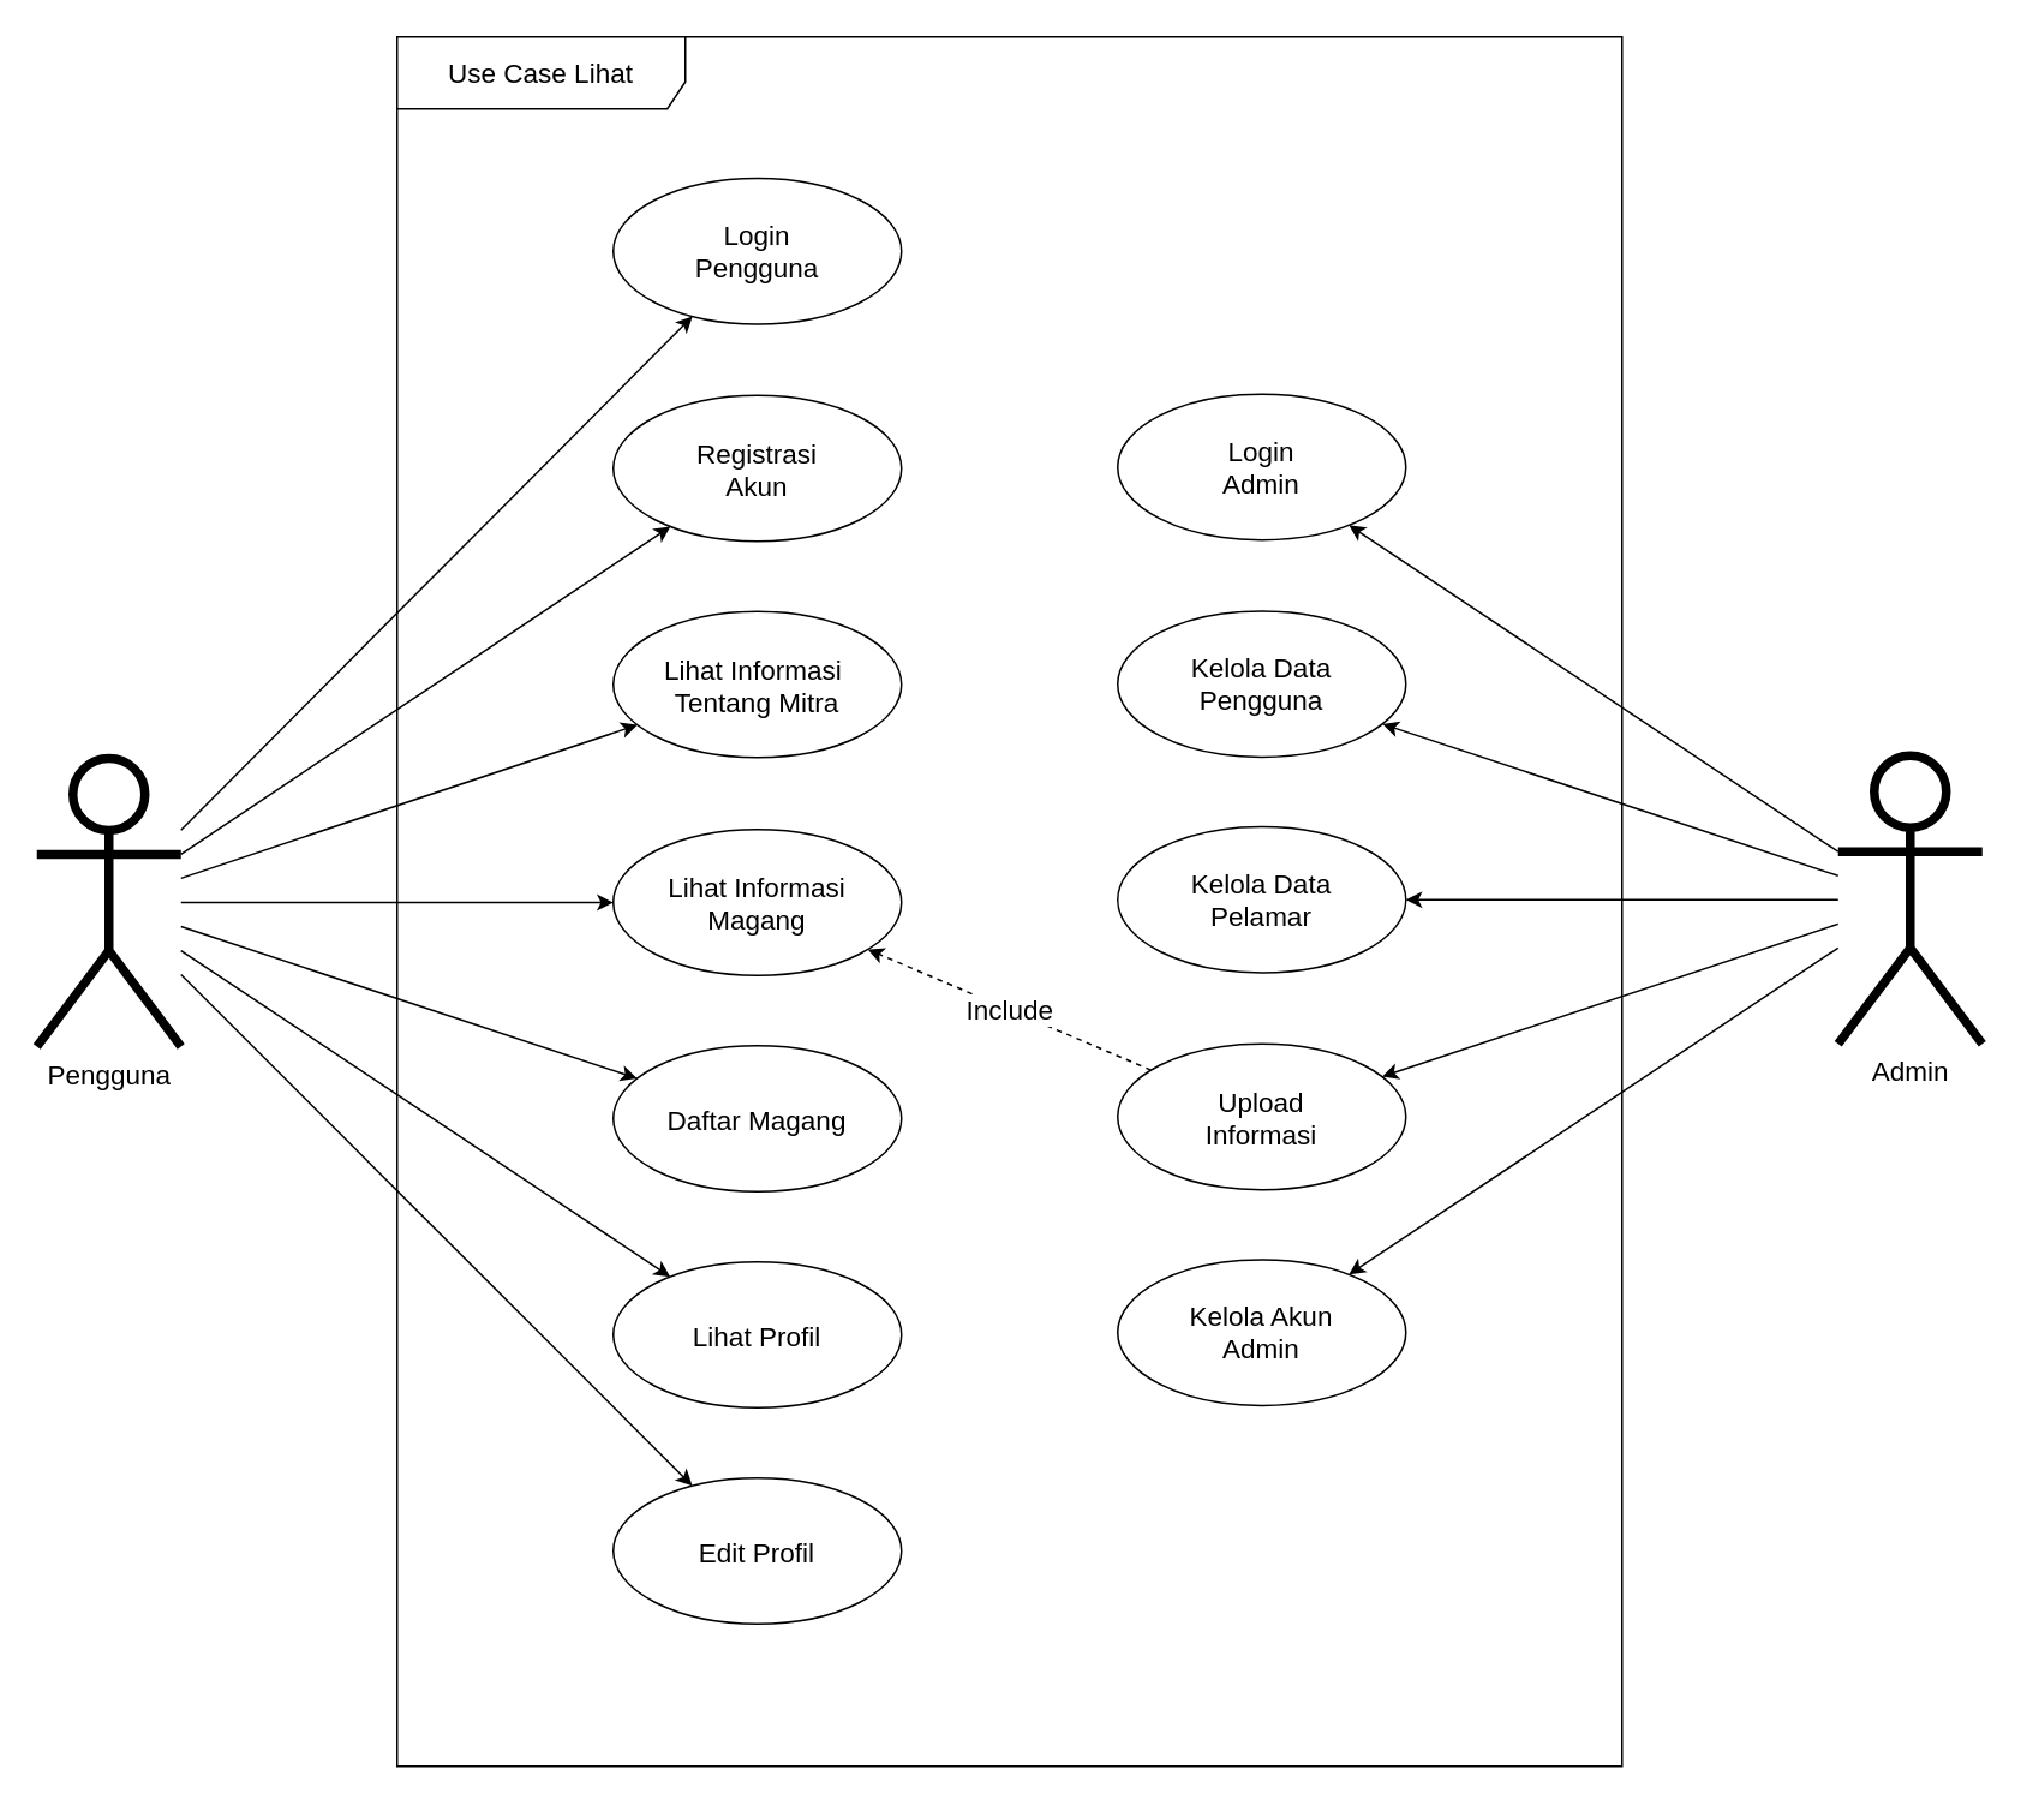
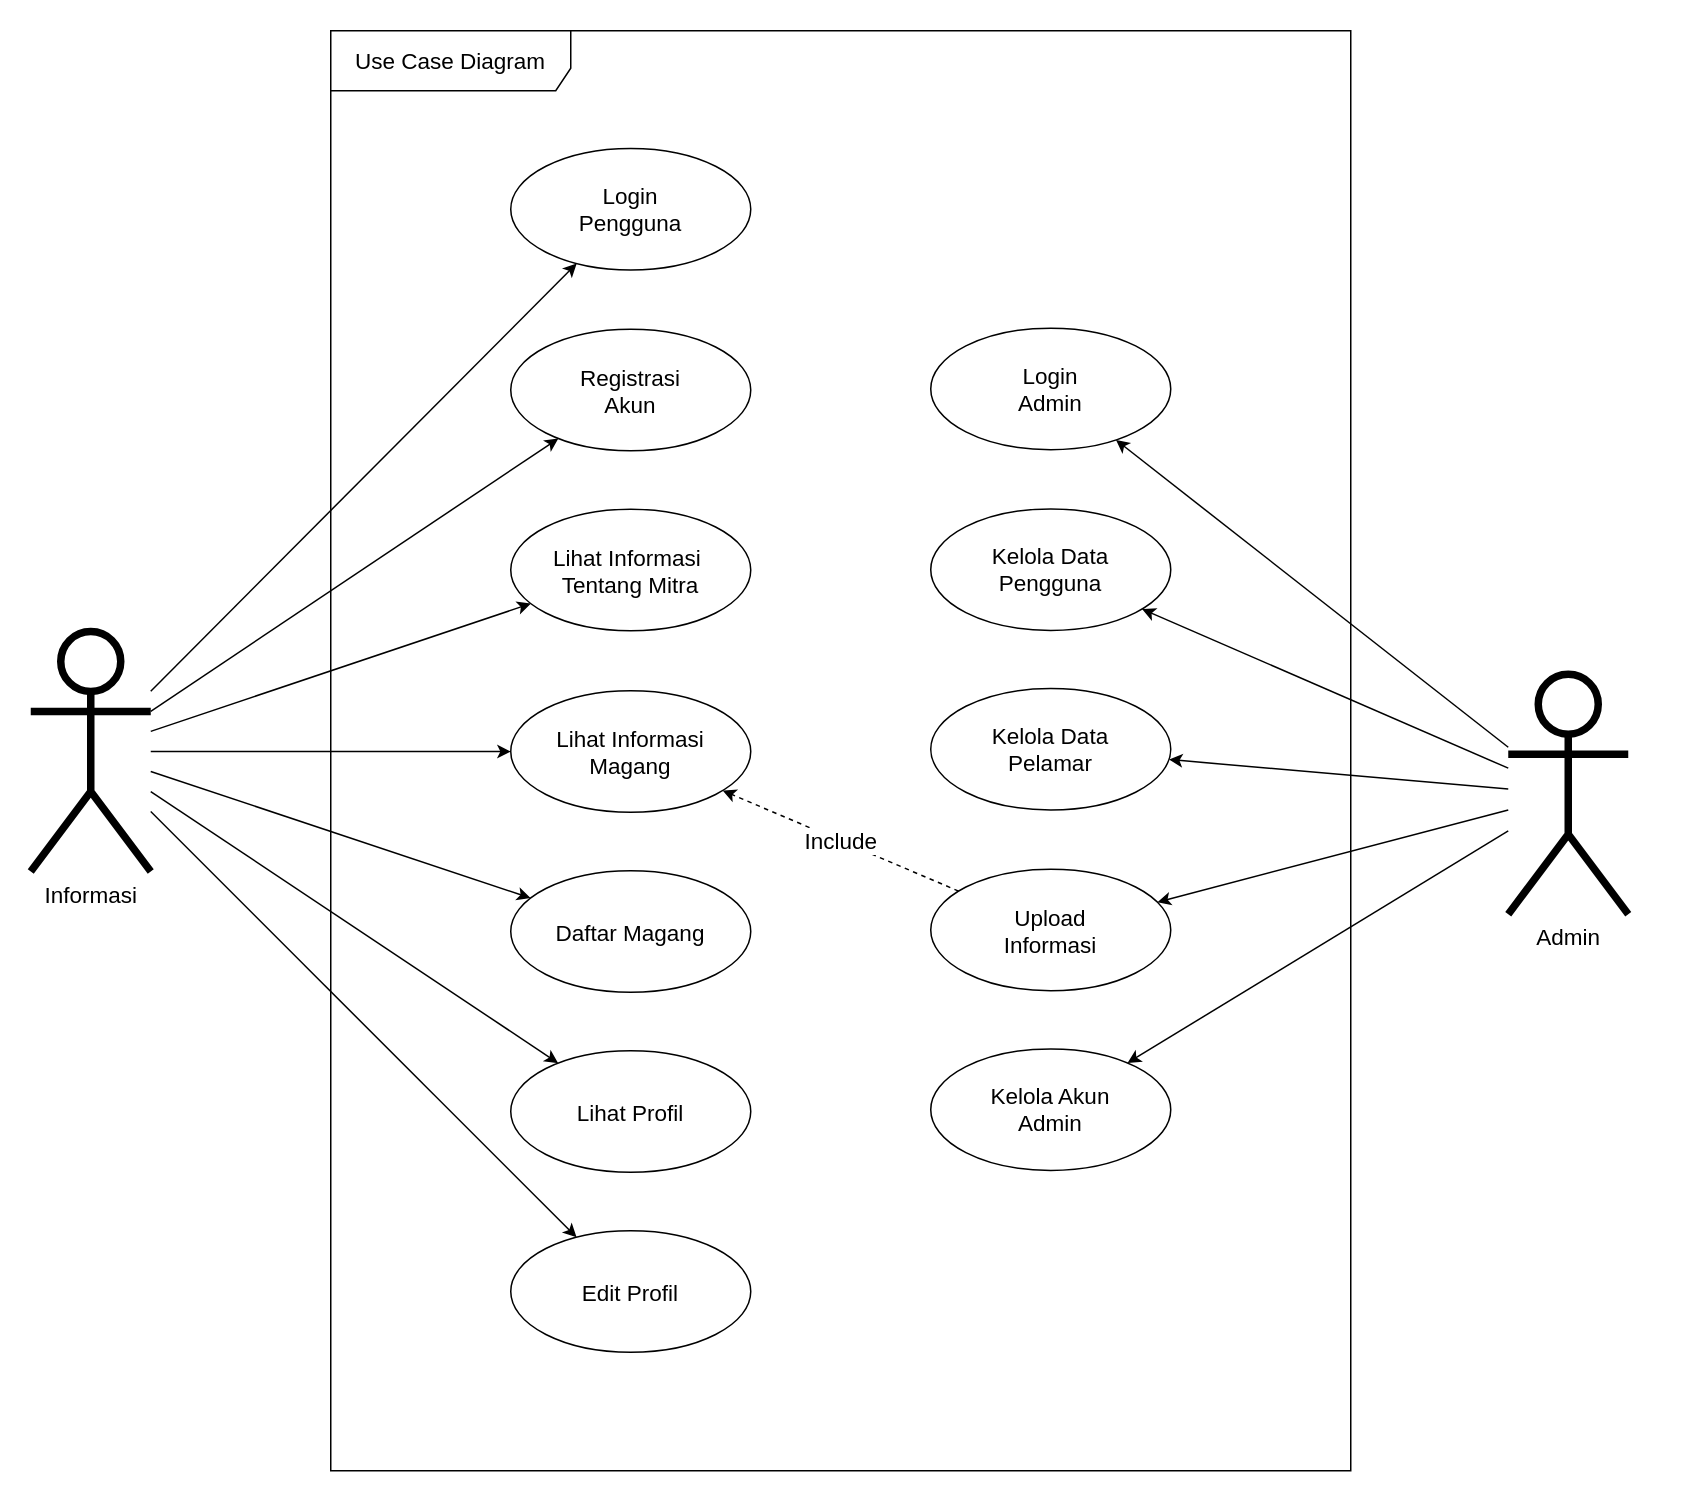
  <mxCell id="0" />
  <mxCell id="1" parent="0" />
- <mxCell id="2" value="&lt;font style=&quot;font-size: 15px;&quot;&gt;Pengguna&lt;/font&gt;" style="shape=umlActor;verticalLabelPosition=bottom;verticalAlign=top;html=1;outlineConnect=0;strokeWidth=5;" parent="1" vertex="1"><mxGeometry x="20" y="420.5" width="80" height="160" as="geometry" /></mxCell>
- <mxCell id="3" value="&lt;font style=&quot;font-size: 15px;&quot;&gt;Admin&lt;/font&gt;" style="shape=umlActor;verticalLabelPosition=bottom;verticalAlign=top;html=1;outlineConnect=0;strokeWidth=5;" parent="1" vertex="1"><mxGeometry x="1020" y="419" width="80" height="160" as="geometry" /></mxCell>
+ <mxCell id="2" value="&lt;font style=&quot;font-size: 15px;&quot;&gt;Informasi&lt;/font&gt;" style="shape=umlActor;verticalLabelPosition=bottom;verticalAlign=top;html=1;outlineConnect=0;strokeWidth=5;" parent="1" vertex="1"><mxGeometry x="20" y="420.5" width="80" height="160" as="geometry" /></mxCell>
+ <mxCell id="3" value="&lt;font style=&quot;font-size: 15px;&quot;&gt;Admin&lt;/font&gt;" style="shape=umlActor;verticalLabelPosition=bottom;verticalAlign=top;html=1;outlineConnect=0;strokeWidth=5;" parent="1" vertex="1"><mxGeometry x="1005" y="449" width="80" height="160" as="geometry" /></mxCell>
  <mxCell id="4" value="Login&lt;div style=&quot;font-size: 15px;&quot;&gt;Pengguna&lt;/div&gt;" style="ellipse;whiteSpace=wrap;html=1;strokeWidth=1;fontSize=15;" parent="1" vertex="1"><mxGeometry x="340" y="98.5" width="160" height="81" as="geometry" /></mxCell>
  <mxCell id="5" value="Lihat Informasi&amp;nbsp;&lt;div&gt;Tentang Mitra&lt;/div&gt;" style="ellipse;whiteSpace=wrap;html=1;strokeWidth=1;fontSize=15;" parent="1" vertex="1"><mxGeometry x="340" y="339" width="160" height="81" as="geometry" /></mxCell>
  <mxCell id="6" value="Lihat Informasi&lt;div&gt;&lt;span style=&quot;background-color: initial;&quot;&gt;Magang&lt;/span&gt;&lt;/div&gt;" style="ellipse;whiteSpace=wrap;html=1;strokeWidth=1;fontSize=15;" parent="1" vertex="1"><mxGeometry x="340" y="460" width="160" height="81" as="geometry" /></mxCell>
  <mxCell id="7" value="Registrasi&lt;div&gt;Akun&lt;/div&gt;" style="ellipse;whiteSpace=wrap;html=1;strokeWidth=1;fontSize=15;" parent="1" vertex="1"><mxGeometry x="340" y="219" width="160" height="81" as="geometry" /></mxCell>
  <mxCell id="8" value="Lihat Profil" style="ellipse;whiteSpace=wrap;html=1;strokeWidth=1;fontSize=15;" parent="1" vertex="1"><mxGeometry x="340" y="700" width="160" height="81" as="geometry" /></mxCell>
  <mxCell id="9" value="Daftar Magang" style="ellipse;whiteSpace=wrap;html=1;strokeWidth=1;fontSize=15;" parent="1" vertex="1"><mxGeometry x="340" y="580" width="160" height="81" as="geometry" /></mxCell>
  <mxCell id="10" value="Login&lt;div style=&quot;font-size: 15px;&quot;&gt;Admin&lt;/div&gt;" style="ellipse;whiteSpace=wrap;html=1;strokeWidth=1;fontSize=15;" parent="1" vertex="1"><mxGeometry x="620" y="218.25" width="160" height="81" as="geometry" /></mxCell>
  <mxCell id="11" value="Edit Profil" style="ellipse;whiteSpace=wrap;html=1;strokeWidth=1;fontSize=15;" parent="1" vertex="1"><mxGeometry x="340" y="820" width="160" height="81" as="geometry" /></mxCell>
  <mxCell id="12" value="Kelola Data&lt;div&gt;Pengguna&lt;/div&gt;" style="ellipse;whiteSpace=wrap;html=1;strokeWidth=1;fontSize=15;" parent="1" vertex="1"><mxGeometry x="620" y="338.75" width="160" height="81" as="geometry" /></mxCell>
  <mxCell id="13" value="Kelola Data&lt;div&gt;Pelamar&lt;/div&gt;" style="ellipse;whiteSpace=wrap;html=1;strokeWidth=1;fontSize=15;" parent="1" vertex="1"><mxGeometry x="620" y="458.5" width="160" height="81" as="geometry" /></mxCell>
  <mxCell id="14" value="Upload&lt;div&gt;Informasi&lt;/div&gt;" style="ellipse;whiteSpace=wrap;html=1;strokeWidth=1;fontSize=15;" parent="1" vertex="1"><mxGeometry x="620" y="579" width="160" height="81" as="geometry" /></mxCell>
  <mxCell id="15" value="Kelola Akun&lt;div&gt;Admin&lt;/div&gt;" style="ellipse;whiteSpace=wrap;html=1;strokeWidth=1;fontSize=15;" parent="1" vertex="1"><mxGeometry x="620" y="698.75" width="160" height="81" as="geometry" /></mxCell>
  <mxCell id="16" value="" style="endArrow=classic;html=1;rounded=0;strokeWidth=1;" parent="1" source="3" target="10" edge="1"><mxGeometry width="50" height="50" relative="1" as="geometry"><mxPoint x="590" y="460" as="sourcePoint" /><mxPoint x="640" y="410" as="targetPoint" /></mxGeometry></mxCell>
  <mxCell id="17" value="" style="endArrow=classic;html=1;rounded=0;strokeWidth=1;" parent="1" source="2" target="4" edge="1"><mxGeometry width="50" height="50" relative="1" as="geometry"><mxPoint x="640" y="470" as="sourcePoint" /><mxPoint x="690" y="420" as="targetPoint" /></mxGeometry></mxCell>
  <mxCell id="18" value="" style="endArrow=classic;html=1;rounded=0;strokeWidth=1;" parent="1" source="2" target="7" edge="1"><mxGeometry width="50" height="50" relative="1" as="geometry"><mxPoint x="650" y="480" as="sourcePoint" /><mxPoint x="700" y="430" as="targetPoint" /></mxGeometry></mxCell>
  <mxCell id="19" value="" style="endArrow=classic;html=1;rounded=0;strokeWidth=1;" parent="1" source="2" target="5" edge="1"><mxGeometry width="50" height="50" relative="1" as="geometry"><mxPoint x="660" y="490" as="sourcePoint" /><mxPoint x="710" y="440" as="targetPoint" /></mxGeometry></mxCell>
  <mxCell id="20" value="" style="endArrow=classic;html=1;rounded=0;strokeWidth=1;" parent="1" source="2" target="6" edge="1"><mxGeometry width="50" height="50" relative="1" as="geometry"><mxPoint x="670" y="500" as="sourcePoint" /><mxPoint x="720" y="450" as="targetPoint" /></mxGeometry></mxCell>
  <mxCell id="21" value="" style="endArrow=classic;html=1;rounded=0;strokeWidth=1;" parent="1" source="2" target="9" edge="1"><mxGeometry width="50" height="50" relative="1" as="geometry"><mxPoint x="680" y="510" as="sourcePoint" /><mxPoint x="730" y="460" as="targetPoint" /></mxGeometry></mxCell>
  <mxCell id="22" value="" style="endArrow=classic;html=1;rounded=0;strokeWidth=1;" parent="1" source="2" target="8" edge="1"><mxGeometry width="50" height="50" relative="1" as="geometry"><mxPoint x="690" y="520" as="sourcePoint" /><mxPoint x="740" y="470" as="targetPoint" /></mxGeometry></mxCell>
  <mxCell id="23" value="" style="endArrow=classic;html=1;rounded=0;strokeWidth=1;" parent="1" source="2" target="11" edge="1"><mxGeometry width="50" height="50" relative="1" as="geometry"><mxPoint x="700" y="530" as="sourcePoint" /><mxPoint x="750" y="480" as="targetPoint" /></mxGeometry></mxCell>
  <mxCell id="24" value="" style="endArrow=classic;html=1;rounded=0;strokeWidth=1;" parent="1" source="3" target="12" edge="1"><mxGeometry width="50" height="50" relative="1" as="geometry"><mxPoint x="670" y="540" as="sourcePoint" /><mxPoint x="720" y="490" as="targetPoint" /></mxGeometry></mxCell>
  <mxCell id="25" value="" style="endArrow=classic;html=1;rounded=0;strokeWidth=1;" parent="1" source="3" target="14" edge="1"><mxGeometry width="50" height="50" relative="1" as="geometry"><mxPoint x="680" y="550" as="sourcePoint" /><mxPoint x="730" y="500" as="targetPoint" /></mxGeometry></mxCell>
  <mxCell id="26" value="" style="endArrow=classic;html=1;rounded=0;strokeWidth=1;" parent="1" source="3" target="13" edge="1"><mxGeometry width="50" height="50" relative="1" as="geometry"><mxPoint x="690" y="560" as="sourcePoint" /><mxPoint x="740" y="510" as="targetPoint" /></mxGeometry></mxCell>
  <mxCell id="27" value="" style="endArrow=classic;html=1;rounded=0;strokeWidth=1;" parent="1" source="3" target="15" edge="1"><mxGeometry width="50" height="50" relative="1" as="geometry"><mxPoint x="700" y="570" as="sourcePoint" /><mxPoint x="750" y="520" as="targetPoint" /></mxGeometry></mxCell>
  <mxCell id="28" value="&lt;font style=&quot;font-size: 15px;&quot;&gt;Include&lt;/font&gt;" style="endArrow=classic;html=1;rounded=0;strokeWidth=1;dashed=1;" parent="1" source="14" target="6" edge="1"><mxGeometry width="50" height="50" relative="1" as="geometry"><mxPoint x="550" y="570" as="sourcePoint" /><mxPoint x="520" y="490" as="targetPoint" /></mxGeometry></mxCell>
- <mxCell id="29" value="&lt;font style=&quot;font-size: 15px;&quot;&gt;Use Case Lihat&lt;/font&gt;" style="shape=umlFrame;whiteSpace=wrap;html=1;pointerEvents=0;recursiveResize=0;container=1;collapsible=0;width=160;height=40;strokeWidth=1;" parent="1" vertex="1"><mxGeometry x="220" y="20" width="680" height="960" as="geometry" /></mxCell>
+ <mxCell id="29" value="&lt;font style=&quot;font-size: 15px;&quot;&gt;Use Case Diagram&lt;/font&gt;" style="shape=umlFrame;whiteSpace=wrap;html=1;pointerEvents=0;recursiveResize=0;container=1;collapsible=0;width=160;height=40;strokeWidth=1;" parent="1" vertex="1"><mxGeometry x="220" y="20" width="680" height="960" as="geometry" /></mxCell>
